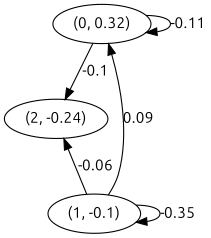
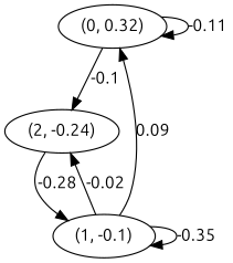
  digraph {
    fontname=Ubuntu
    node [fontname=Ubuntu]
    edge [fontname=Ubuntu]
    n1 [label="(0, 0.32)"]
    n2 [label="(2, -0.24)"]
    n3 [label="(1, -0.1)"]
    n1 -> n1 [label=-0.11]
    n1 -> n2 [label=-0.1]
+   n2 -> n3 [label=-0.28]
    n3 -> n1 [label=0.09]
-   n3 -> n2 [label=-0.06]
+   n3 -> n2 [label=-0.02]
    n3 -> n3 [label=-0.35]
  }
